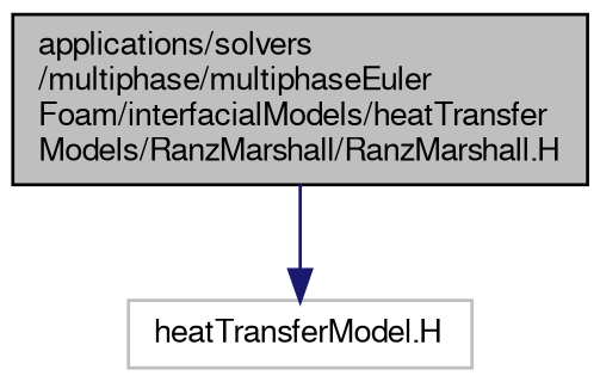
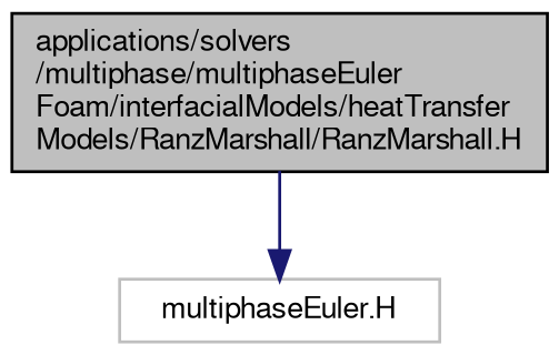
  digraph {
    node [fontname=FreeSans fontsize=10 shape=record]
    n1 [color=black fillcolor=grey75 fontcolor=black height=0.2 label="applications/solvers\l/multiphase/multiphaseEuler\lFoam/interfacialModels/heatTransfer\lModels/RanzMarshall/RanzMarshall.H" style=filled width=0.4]
-   n2 [color=grey75 height=0.2 label="heatTransferModel.H" width=0.4]
+   n2 [color=grey75 height=0.2 label="multiphaseEuler.H" width=0.4]
    n1 -> n2 [color=midnightblue fontname=FreeSans fontsize=10 labelfontname=FreeSans labelfontsize=10 style=solid]
  }
